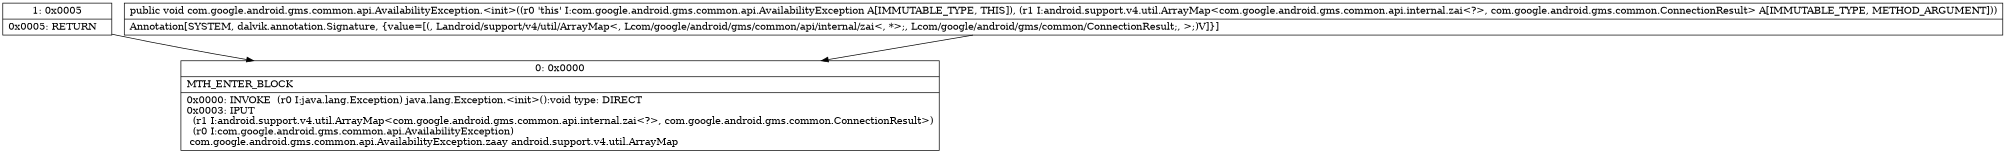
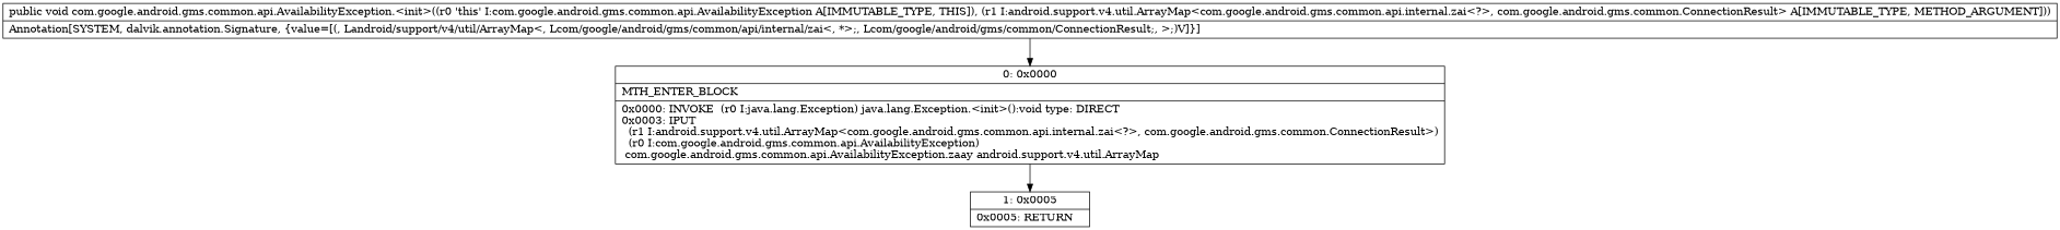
  digraph {
    node [shape=record]
    n1 [label="{0\:\ 0x0000|MTH_ENTER_BLOCK\l|0x0000: INVOKE  (r0 I:java.lang.Exception) java.lang.Exception.\<init\>():void type: DIRECT \l0x0003: IPUT  \l  (r1 I:android.support.v4.util.ArrayMap\<com.google.android.gms.common.api.internal.zai\<?\>, com.google.android.gms.common.ConnectionResult\>)\l  (r0 I:com.google.android.gms.common.api.AvailabilityException)\l com.google.android.gms.common.api.AvailabilityException.zaay android.support.v4.util.ArrayMap \l}"]
    n2 [label="{1\:\ 0x0005|0x0005: RETURN   \l}"]
    n3 [label="{public void com.google.android.gms.common.api.AvailabilityException.\<init\>((r0 'this' I:com.google.android.gms.common.api.AvailabilityException A[IMMUTABLE_TYPE, THIS]), (r1 I:android.support.v4.util.ArrayMap\<com.google.android.gms.common.api.internal.zai\<?\>, com.google.android.gms.common.ConnectionResult\> A[IMMUTABLE_TYPE, METHOD_ARGUMENT]))  | Annotation[SYSTEM, dalvik.annotation.Signature, \{value=[(, Landroid\/support\/v4\/util\/ArrayMap\<, Lcom\/google\/android\/gms\/common\/api\/internal\/zai\<, *\>;, Lcom\/google\/android\/gms\/common\/ConnectionResult;, \>;)V]\}]\l}"]
-   n2 -> n1
+   n1 -> n2
    n3 -> n1
  }
